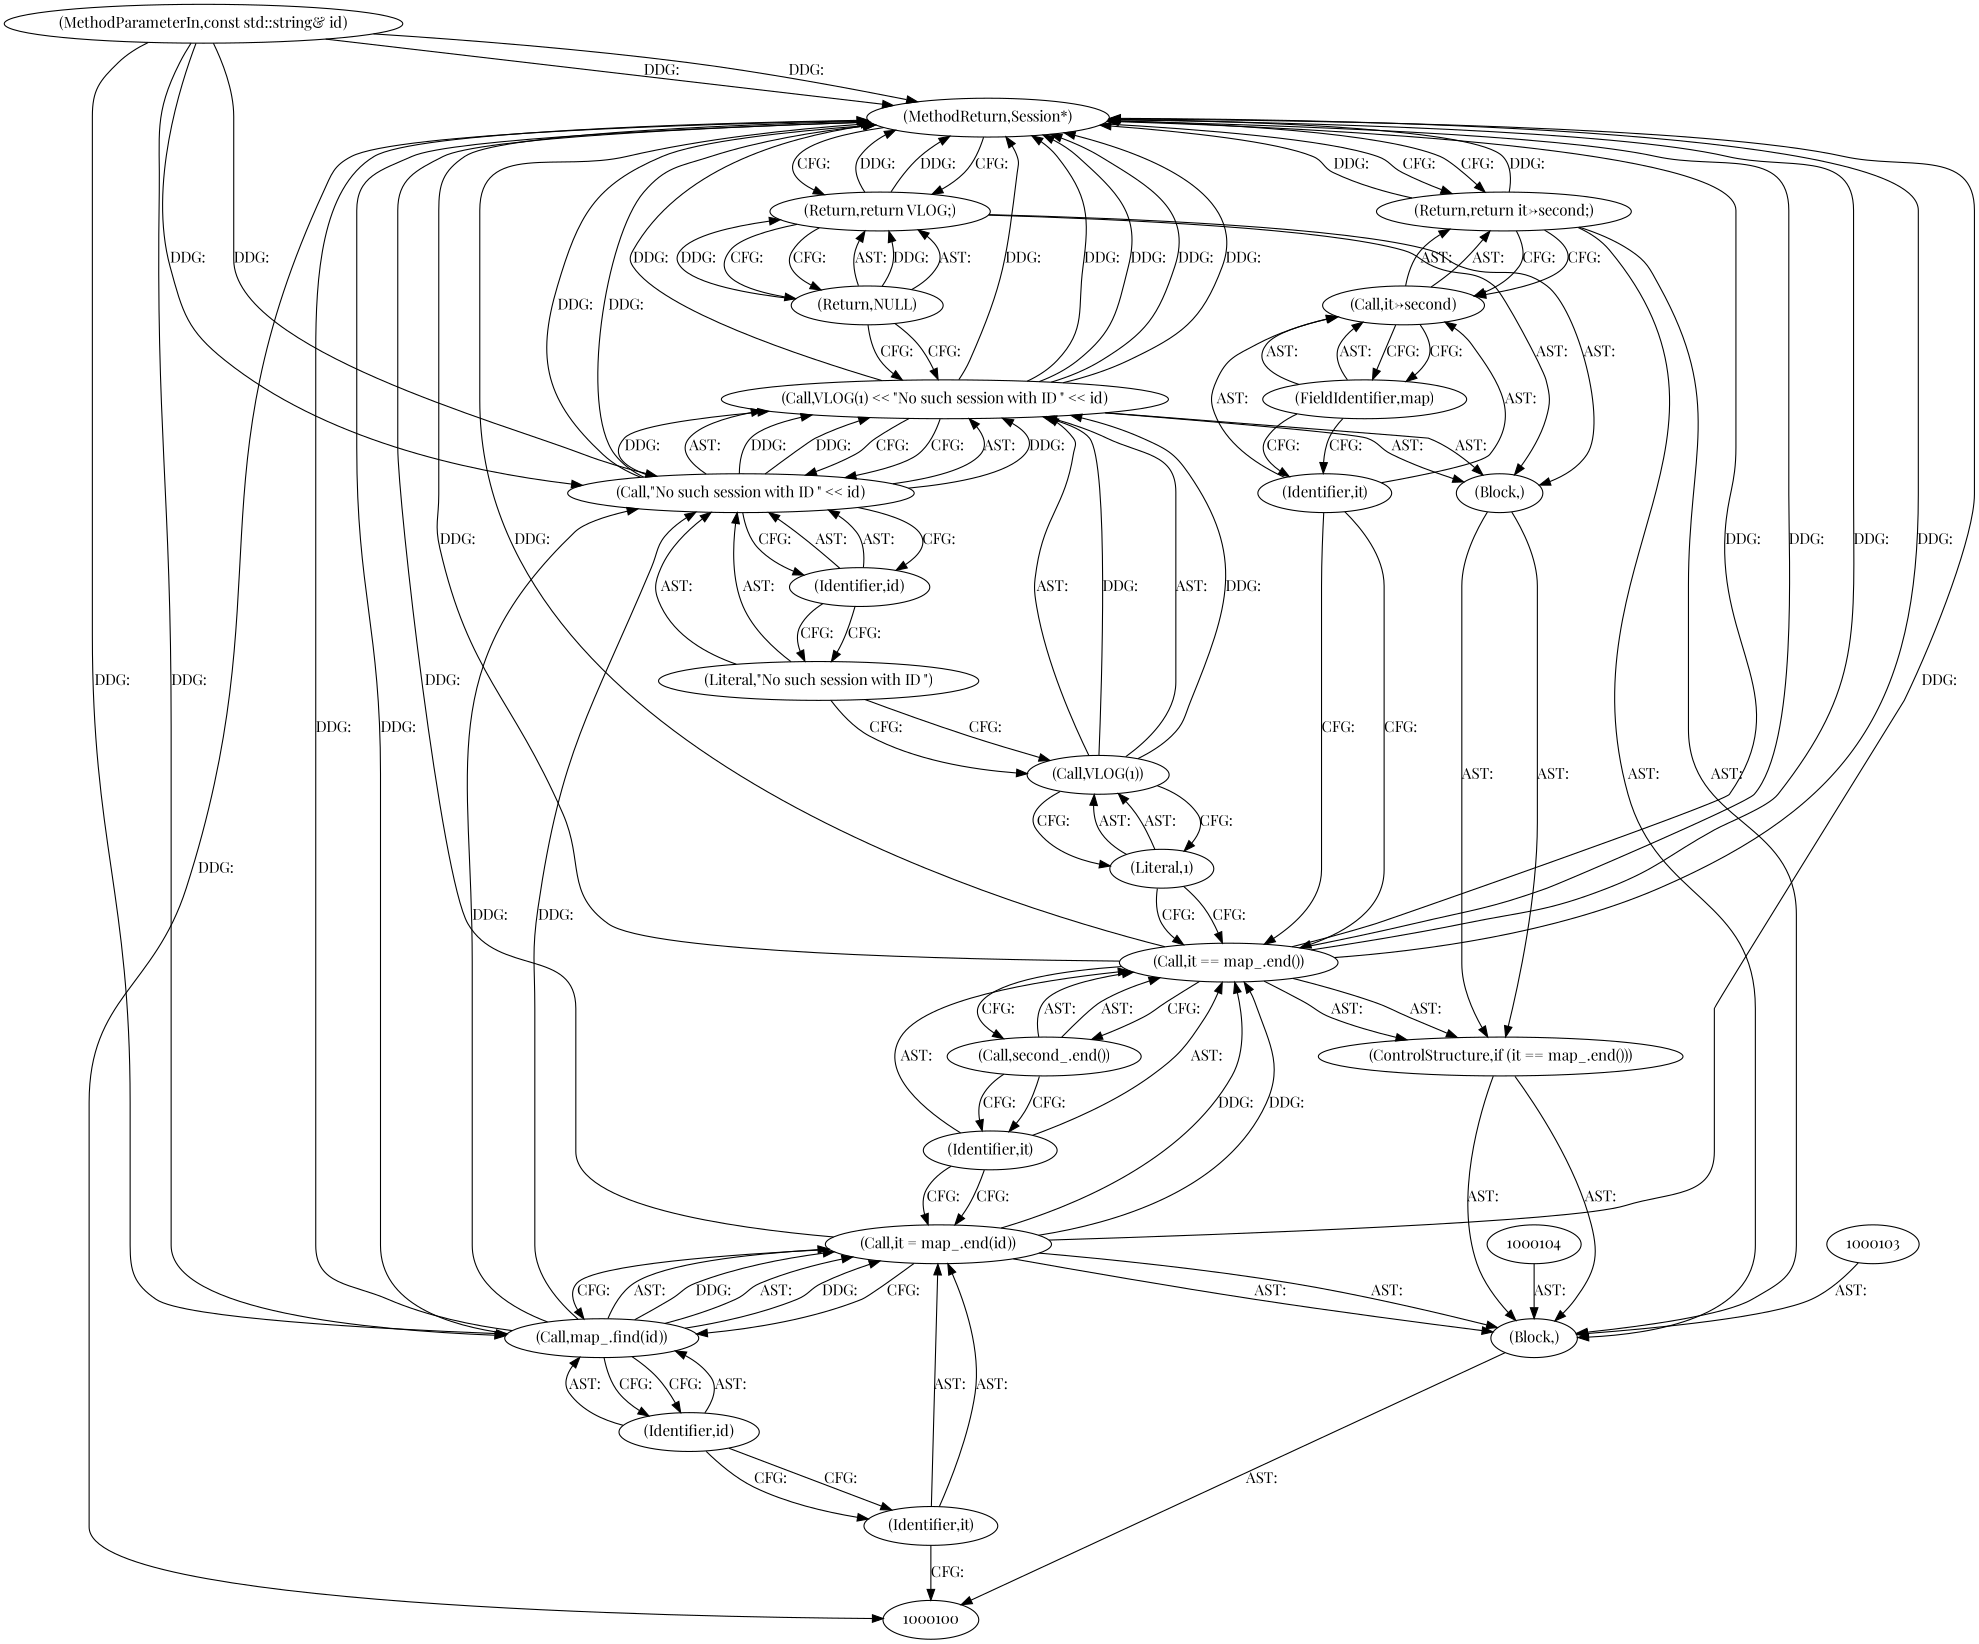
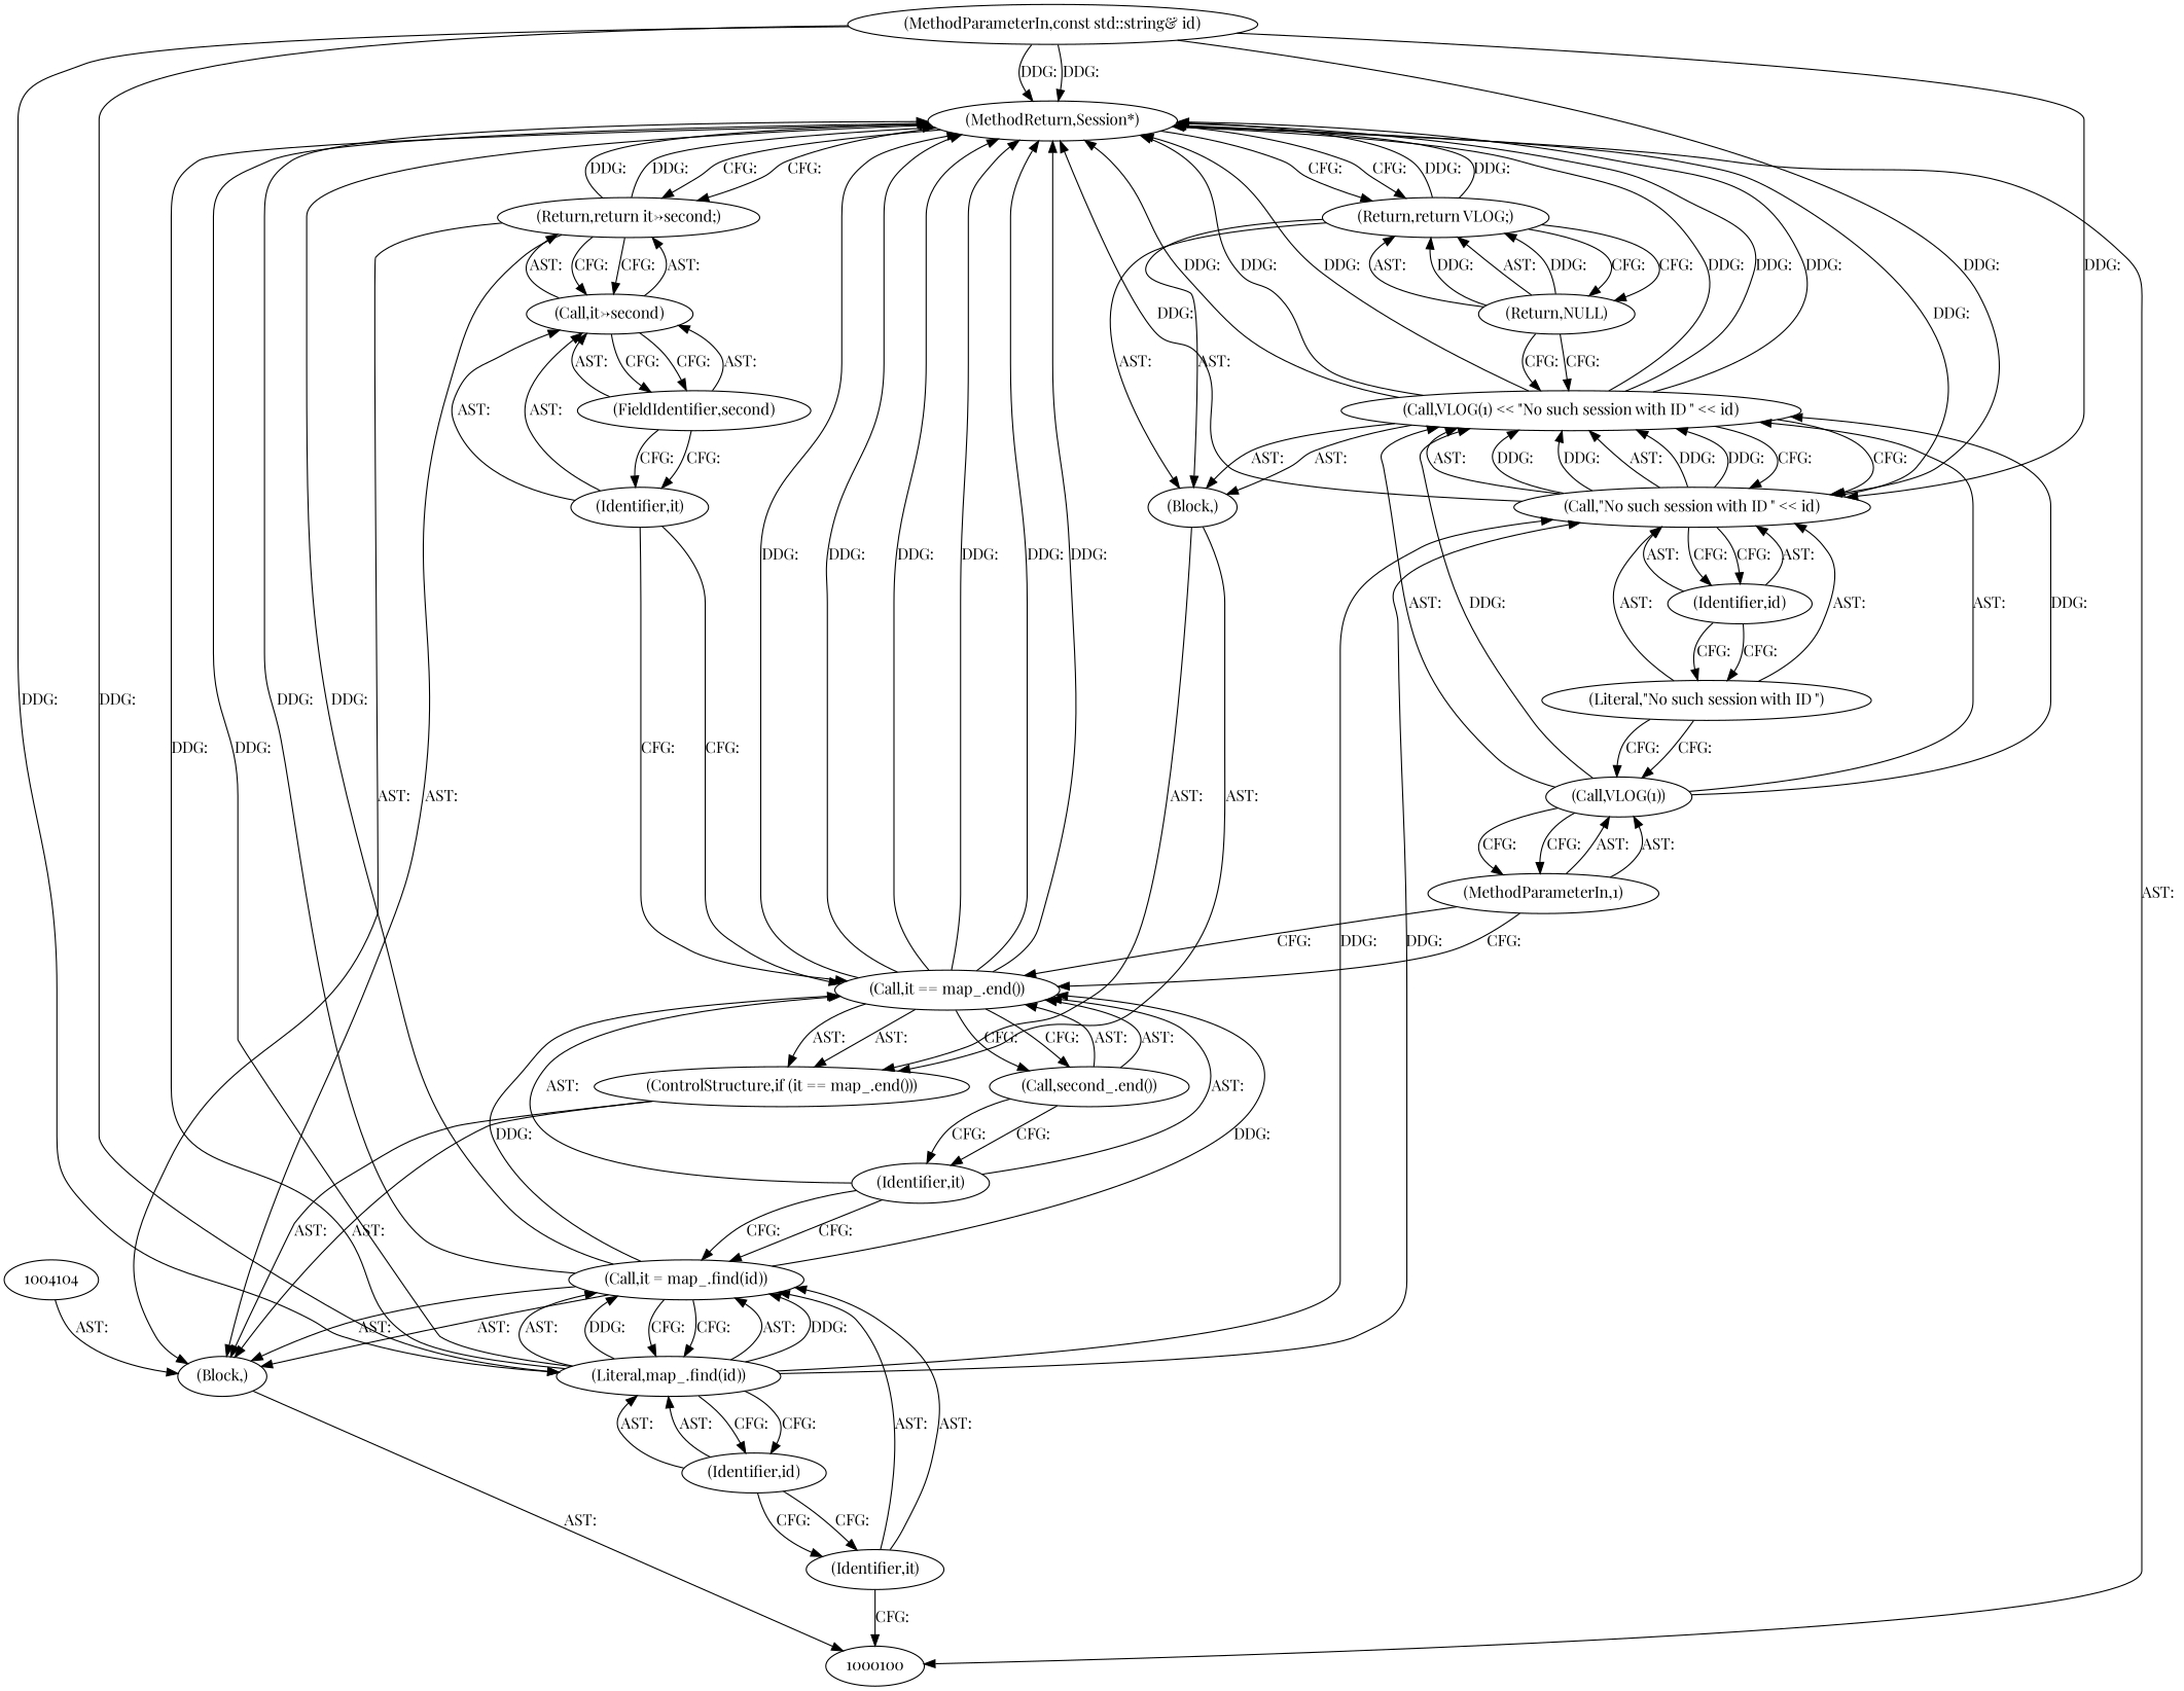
  digraph {
    fontname="Playfair Display"
    node [fontname="Playfair Display"]
    edge [fontname="Playfair Display"]
    n1 [label="(MethodReturn,Session*)"]
    n2 [label="(Return,return VLOG;)"]
    n3 [label="(Return,return it->second;)"]
    1000100
    n5 [label="(Block,)"]
    n6 [label="(Return,NULL)"]
    n7 [label="(Block,)"]
    n8 [label="(Call,it->second)"]
    n9 [label="(MethodParameterIn,const std::string& id)"]
-   n10 [label="(Call,map_.find(id))"]
+   n10 [label="(Literal,map_.find(id))"]
    n11 [label="(Call,\"No such session with ID \" << id)"]
    n12 [label="(Identifier,id)"]
-   n13 [label="(Call,it = map_.end(id))"]
+   n13 [label="(Call,it = map_.find(id))"]
    n14 [label="(Call,VLOG(1) << \"No such session with ID \" << id)"]
    n15 [label="(Identifier,id)"]
    n16 [label="(Identifier,it)"]
    n17 [label="(Call,it == map_.end())"]
    n18 [label="(Call,second_.end())"]
    n19 [label="(ControlStructure,if (it == map_.end()))"]
    n20 [label="(Identifier,it)"]
    n21 [label="(Literal,\"No such session with ID \")"]
    n22 [label="(Call,VLOG(1))"]
-   n23 [label="(Literal,1)"]
-   n24 [label="(FieldIdentifier,map)"]
+   n23 [label="(MethodParameterIn,1)"]
+   n24 [label="(FieldIdentifier,second)"]
    n25 [label="(Identifier,it)"]
-   1000103
-   1000104
+   1000104 [label=1004104]
    n1 -> n2 [label="CFG: "]
    n1 -> n2 [label="CFG: "]
    n1 -> n3 [label="CFG: "]
    n1 -> n3 [label="CFG: "]
-   n1 -> 1000100 [label="DDG: "]
+   n1 -> 1000100 [label="AST: "]
    n2 -> n1 [label="DDG: "]
    n2 -> n1 [label="DDG: "]
    n2 -> n5 [label="AST: "]
    n2 -> n5 [label="AST: "]
    n2 -> n6 [label="CFG: "]
    n2 -> n6 [label="CFG: "]
    n3 -> n1 [label="DDG: "]
    n3 -> n1 [label="DDG: "]
    n3 -> n7 [label="AST: "]
    n3 -> n7 [label="AST: "]
    n3 -> n8 [label="CFG: "]
    n3 -> n8 [label="CFG: "]
    n5 -> n19 [label="AST: "]
    n5 -> n19 [label="AST: "]
    n6 -> n2 [label="AST: "]
    n6 -> n2 [label="DDG: "]
    n6 -> n2 [label="AST: "]
    n6 -> n2 [label="DDG: "]
    n6 -> n14 [label="CFG: "]
    n6 -> n14 [label="CFG: "]
    n7 -> 1000100 [label="AST: "]
    n8 -> n3 [label="AST: "]
    n8 -> n3 [label="AST: "]
    n8 -> n24 [label="CFG: "]
    n8 -> n24 [label="CFG: "]
    n9 -> n1 [label="DDG: "]
    n9 -> n1 [label="DDG: "]
    n9 -> n10 [label="DDG: "]
    n9 -> n10 [label="DDG: "]
    n9 -> n11 [label="DDG: "]
    n9 -> n11 [label="DDG: "]
    n10 -> n1 [label="DDG: "]
    n10 -> n1 [label="DDG: "]
    n10 -> n11 [label="DDG: "]
    n10 -> n11 [label="DDG: "]
    n10 -> n12 [label="CFG: "]
    n10 -> n12 [label="CFG: "]
    n10 -> n13 [label="AST: "]
    n10 -> n13 [label="DDG: "]
    n10 -> n13 [label="AST: "]
    n10 -> n13 [label="DDG: "]
    n11 -> n1 [label="DDG: "]
    n11 -> n1 [label="DDG: "]
    n11 -> n14 [label="AST: "]
    n11 -> n14 [label="DDG: "]
    n11 -> n14 [label="DDG: "]
    n11 -> n14 [label="AST: "]
    n11 -> n14 [label="DDG: "]
    n11 -> n14 [label="DDG: "]
    n11 -> n15 [label="CFG: "]
    n11 -> n15 [label="CFG: "]
    n12 -> n10 [label="AST: "]
    n12 -> n10 [label="AST: "]
    n12 -> n16 [label="CFG: "]
    n12 -> n16 [label="CFG: "]
    n13 -> n1 [label="DDG: "]
    n13 -> n1 [label="DDG: "]
    n13 -> n7 [label="AST: "]
    n13 -> n7 [label="AST: "]
    n13 -> n10 [label="CFG: "]
    n13 -> n10 [label="CFG: "]
    n13 -> n17 [label="DDG: "]
    n13 -> n17 [label="DDG: "]
    n14 -> n1 [label="DDG: "]
    n14 -> n1 [label="DDG: "]
    n14 -> n1 [label="DDG: "]
    n14 -> n1 [label="DDG: "]
    n14 -> n1 [label="DDG: "]
    n14 -> n1 [label="DDG: "]
    n14 -> n5 [label="AST: "]
    n14 -> n5 [label="AST: "]
    n14 -> n11 [label="CFG: "]
    n14 -> n11 [label="CFG: "]
    n15 -> n11 [label="AST: "]
    n15 -> n11 [label="AST: "]
    n15 -> n21 [label="CFG: "]
    n15 -> n21 [label="CFG: "]
    n16 -> 1000100 [label="CFG: "]
    n16 -> n13 [label="AST: "]
    n16 -> n13 [label="AST: "]
    n17 -> n1 [label="DDG: "]
    n17 -> n1 [label="DDG: "]
    n17 -> n1 [label="DDG: "]
    n17 -> n1 [label="DDG: "]
    n17 -> n1 [label="DDG: "]
    n17 -> n1 [label="DDG: "]
    n17 -> n18 [label="CFG: "]
    n17 -> n18 [label="CFG: "]
    n17 -> n19 [label="AST: "]
    n17 -> n19 [label="AST: "]
    n18 -> n17 [label="AST: "]
    n18 -> n17 [label="AST: "]
    n18 -> n20 [label="CFG: "]
    n18 -> n20 [label="CFG: "]
    n19 -> n7 [label="AST: "]
    n19 -> n7 [label="AST: "]
    n20 -> n13 [label="CFG: "]
    n20 -> n13 [label="CFG: "]
    n20 -> n17 [label="AST: "]
    n20 -> n17 [label="AST: "]
    n21 -> n11 [label="AST: "]
    n21 -> n11 [label="AST: "]
    n21 -> n22 [label="CFG: "]
    n21 -> n22 [label="CFG: "]
    n22 -> n14 [label="AST: "]
    n22 -> n14 [label="DDG: "]
    n22 -> n14 [label="AST: "]
    n22 -> n14 [label="DDG: "]
    n22 -> n23 [label="CFG: "]
    n22 -> n23 [label="CFG: "]
    n23 -> n17 [label="CFG: "]
    n23 -> n17 [label="CFG: "]
    n23 -> n22 [label="AST: "]
    n23 -> n22 [label="AST: "]
    n24 -> n8 [label="AST: "]
    n24 -> n8 [label="AST: "]
    n24 -> n25 [label="CFG: "]
    n24 -> n25 [label="CFG: "]
    n25 -> n8 [label="AST: "]
    n25 -> n8 [label="AST: "]
    n25 -> n17 [label="CFG: "]
    n25 -> n17 [label="CFG: "]
-   1000103 -> n7 [label="AST: "]
    1000104 -> n7 [label="AST: "]
  }
